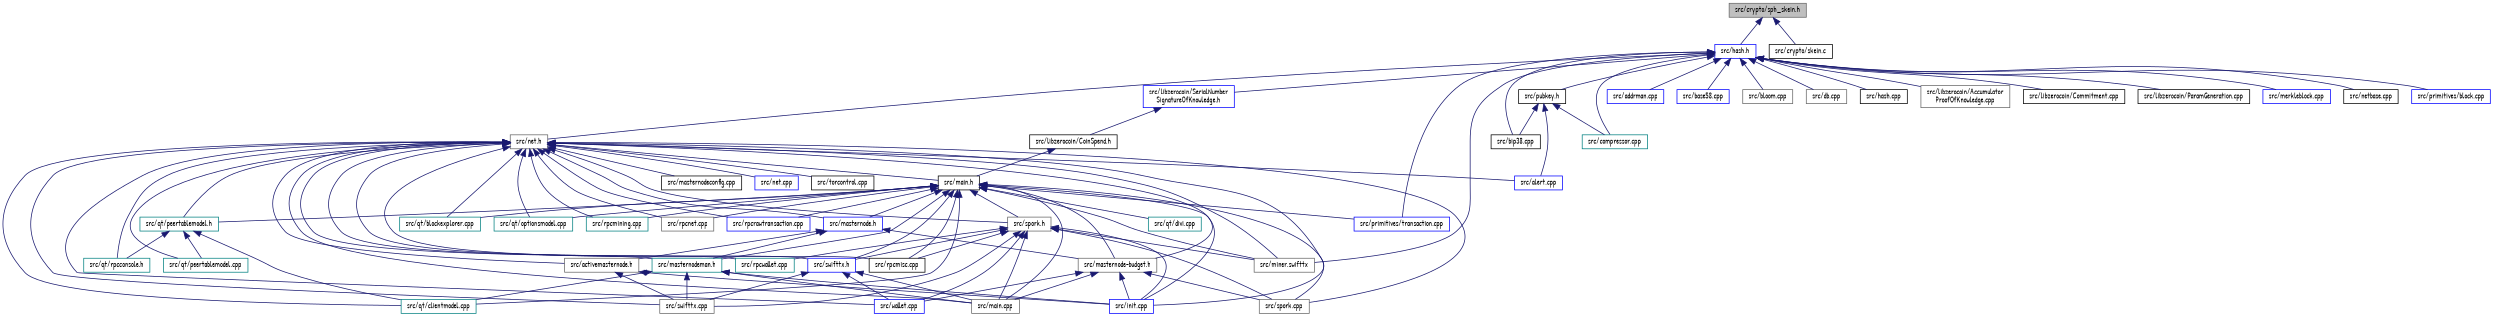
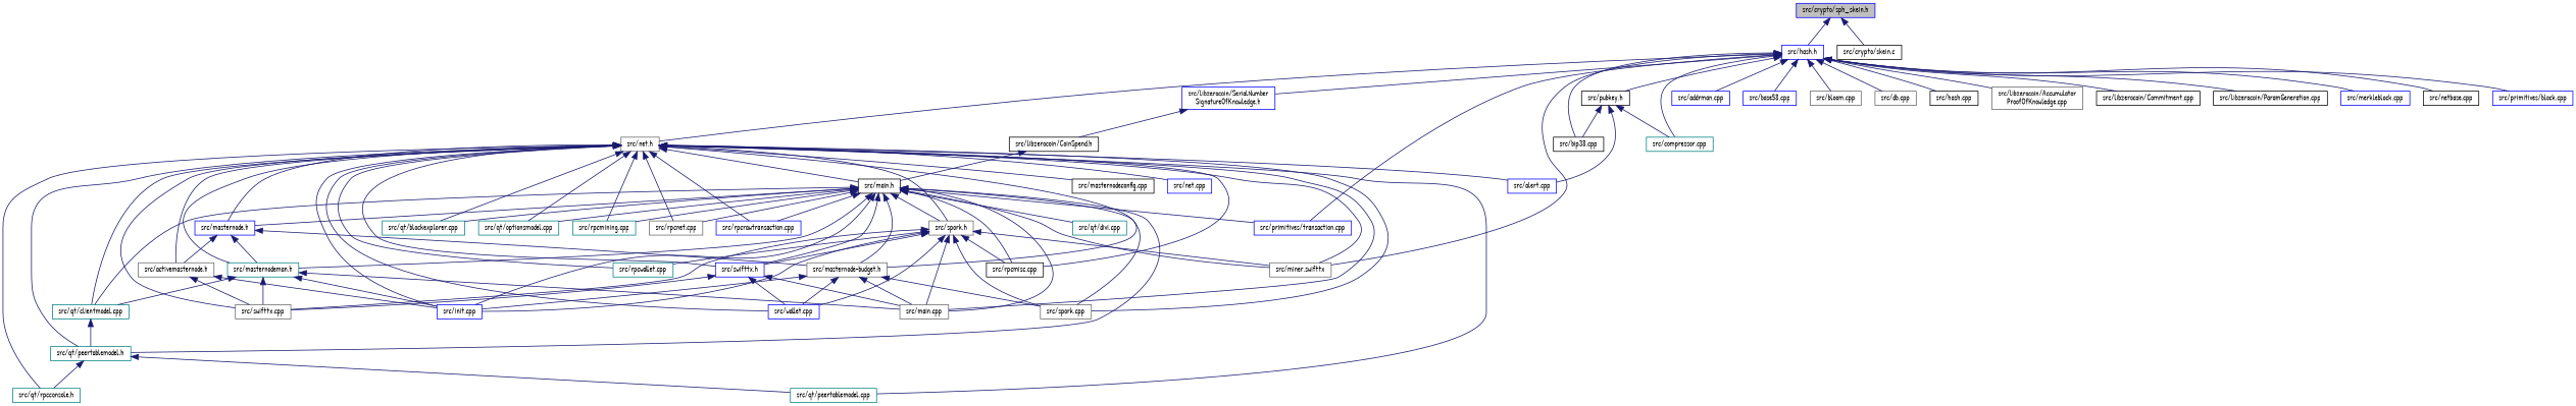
  digraph {
    fontname="Patrick Hand"
    node [color=blue fillcolor=white fontname="Patrick Hand" fontsize=10 shape=record style=filled]
    edge [color=midnightblue dir=back fontname="Patrick Hand" fontsize=10 labelfontname=Helvetica labelfontsize=10 style=solid]
-   n1 [color=gray40 fillcolor=grey75 fontcolor=black height=0.2 label="src/crypto/sph_skein.h" width=0.4]
+   n1 [fillcolor=grey75 fontcolor=black height=0.2 label="src/crypto/sph_skein.h" width=0.4]
    n2 [height=0.2 label="src/hash.h" width=0.4]
    n3 [color=black height=0.2 label="src/crypto/skein.c" width=0.4]
    n4 [color=gray40 height=0.2 label="src/net.h" width=0.4]
    n5 [color=gray40 height=0.2 label="src/miner.swifttx" width=0.4]
    n6 [height=0.2 label="src/primitives/transaction.cpp" width=0.4]
    n7 [height=0.2 label="src/libzerocoin/SerialNumber\lSignatureOfKnowledge.h" width=0.4]
    n8 [color=black height=0.2 label="src/pubkey.h" width=0.4]
    n9 [color=black height=0.2 label="src/bip38.cpp" width=0.4]
    n10 [color=teal height=0.2 label="src/compressor.cpp" width=0.4]
    n11 [height=0.2 label="src/addrman.cpp" width=0.4]
    n12 [height=0.2 label="src/base58.cpp" width=0.4]
    n13 [color=gray40 height=0.2 label="src/bloom.cpp" width=0.4]
    n14 [color=gray40 height=0.2 label="src/db.cpp" width=0.4]
    n15 [color=black height=0.2 label="src/hash.cpp" width=0.4]
    n16 [color=gray40 height=0.2 label="src/libzerocoin/Accumulator\lProofOfKnowledge.cpp" width=0.4]
    n17 [color=black height=0.2 label="src/libzerocoin/Commitment.cpp" width=0.4]
    n18 [color=black height=0.2 label="src/libzerocoin/ParamGeneration.cpp" width=0.4]
    n19 [height=0.2 label="src/merkleblock.cpp" width=0.4]
    n20 [color=black height=0.2 label="src/netbase.cpp" width=0.4]
    n21 [height=0.2 label="src/primitives/block.cpp" width=0.4]
    n22 [color=black height=0.2 label="src/main.h" width=0.4]
    n23 [color=gray40 height=0.2 label="src/spork.h" width=0.4]
    n24 [height=0.2 label="src/init.cpp" width=0.4]
    n25 [color=gray40 height=0.2 label="src/main.cpp" width=0.4]
    n26 [height=0.2 label="src/swifttx.h" width=0.4]
    n27 [color=gray40 height=0.2 label="src/swifttx.cpp" width=0.4]
    n28 [height=0.2 label="src/wallet.cpp" width=0.4]
    n29 [color=black height=0.2 label="src/rpcmisc.cpp" width=0.4]
    n30 [color=teal height=0.2 label="src/rpcwallet.cpp" width=0.4]
    n31 [color=gray40 height=0.2 label="src/spork.cpp" width=0.4]
    n32 [height=0.2 label="src/masternode.h" width=0.4]
    n33 [color=teal height=0.2 label="src/masternodeman.h" width=0.4]
    n34 [color=teal height=0.2 label="src/qt/clientmodel.cpp" width=0.4]
    n35 [color=gray40 height=0.2 label="src/activemasternode.h" width=0.4]
    n36 [color=gray40 height=0.2 label="src/masternode-budget.h" width=0.4]
    n37 [color=teal height=0.2 label="src/qt/peertablemodel.h" width=0.4]
    n38 [color=teal height=0.2 label="src/qt/rpcconsole.h" width=0.4]
    n39 [color=teal height=0.2 label="src/qt/peertablemodel.cpp" width=0.4]
    n40 [color=teal height=0.2 label="src/qt/blockexplorer.cpp" width=0.4]
    n41 [color=teal height=0.2 label="src/qt/optionsmodel.cpp" width=0.4]
    n42 [color=teal height=0.2 label="src/rpcmining.cpp" width=0.4]
    n43 [color=gray40 height=0.2 label="src/rpcnet.cpp" width=0.4]
    n44 [height=0.2 label="src/rpcrawtransaction.cpp" width=0.4]
    n45 [height=0.2 label="src/alert.cpp" width=0.4]
    n46 [color=black height=0.2 label="src/masternodeconfig.cpp" width=0.4]
    n47 [height=0.2 label="src/net.cpp" width=0.4]
-   n48 [color=black height=0.2 label="src/torcontrol.cpp" width=0.4]
    n49 [color=black height=0.2 label="src/libzerocoin/CoinSpend.h" width=0.4]
    n50 [color=teal height=0.2 label="src/qt/divi.cpp" width=0.4]
    n1 -> n2
    n1 -> n3
    n2 -> n4
    n2 -> n5
    n2 -> n6
    n2 -> n7
    n2 -> n8
    n2 -> n9
    n2 -> n10
    n2 -> n11
    n2 -> n12
    n2 -> n13
    n2 -> n14
    n2 -> n15
    n2 -> n16
    n2 -> n17
    n2 -> n18
    n2 -> n19
    n2 -> n20
    n2 -> n21
    n4 -> n5
    n4 -> n22
    n4 -> n23
    n4 -> n24
    n4 -> n25
    n4 -> n26
    n4 -> n27
    n4 -> n28
    n4 -> n29
    n4 -> n30
    n4 -> n31
    n4 -> n32
    n4 -> n33
    n4 -> n34
    n4 -> n35
    n4 -> n36
    n4 -> n37
    n4 -> n38
    n4 -> n39
    n4 -> n40
    n4 -> n41
    n4 -> n42
    n4 -> n43
    n4 -> n44
    n4 -> n45
    n4 -> n46
    n4 -> n47
-   n4 -> n48
    n7 -> n49
    n8 -> n9
    n8 -> n10
    n8 -> n45
    n22 -> n5
    n22 -> n6
    n22 -> n23
    n22 -> n24
    n22 -> n25
    n22 -> n26
    n22 -> n29
    n22 -> n31
    n22 -> n32
    n22 -> n33
    n22 -> n34
    n22 -> n36
    n22 -> n37
    n22 -> n40
    n22 -> n41
    n22 -> n42
    n22 -> n43
    n22 -> n44
    n22 -> n50
    n23 -> n5
    n23 -> n24
    n23 -> n25
    n23 -> n26
    n23 -> n27
    n23 -> n28
    n23 -> n29
    n23 -> n30
    n23 -> n31
    n26 -> n25
    n26 -> n27
    n26 -> n28
    n32 -> n33
    n32 -> n35
    n32 -> n36
    n33 -> n24
    n33 -> n25
    n33 -> n27
    n33 -> n34
    n35 -> n24
    n35 -> n27
    n36 -> n24
    n36 -> n25
    n36 -> n28
    n36 -> n31
-   n37 -> n34
+   n34 -> n37
    n37 -> n38
    n37 -> n39
    n49 -> n22
  }
